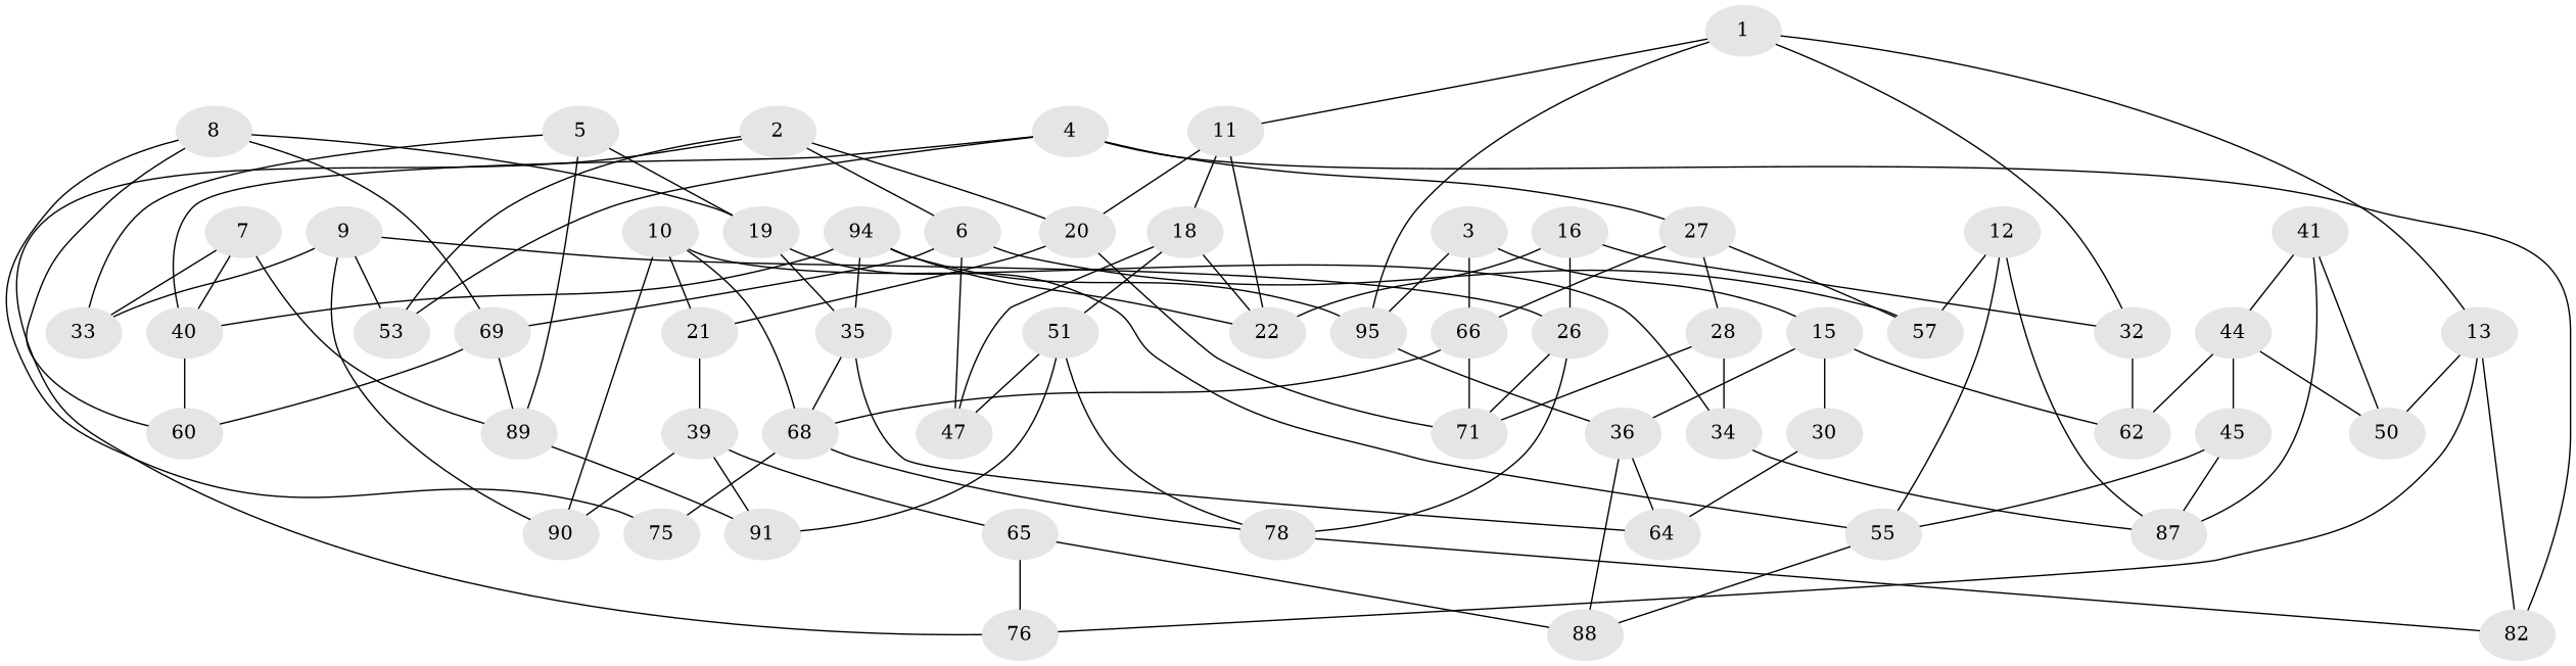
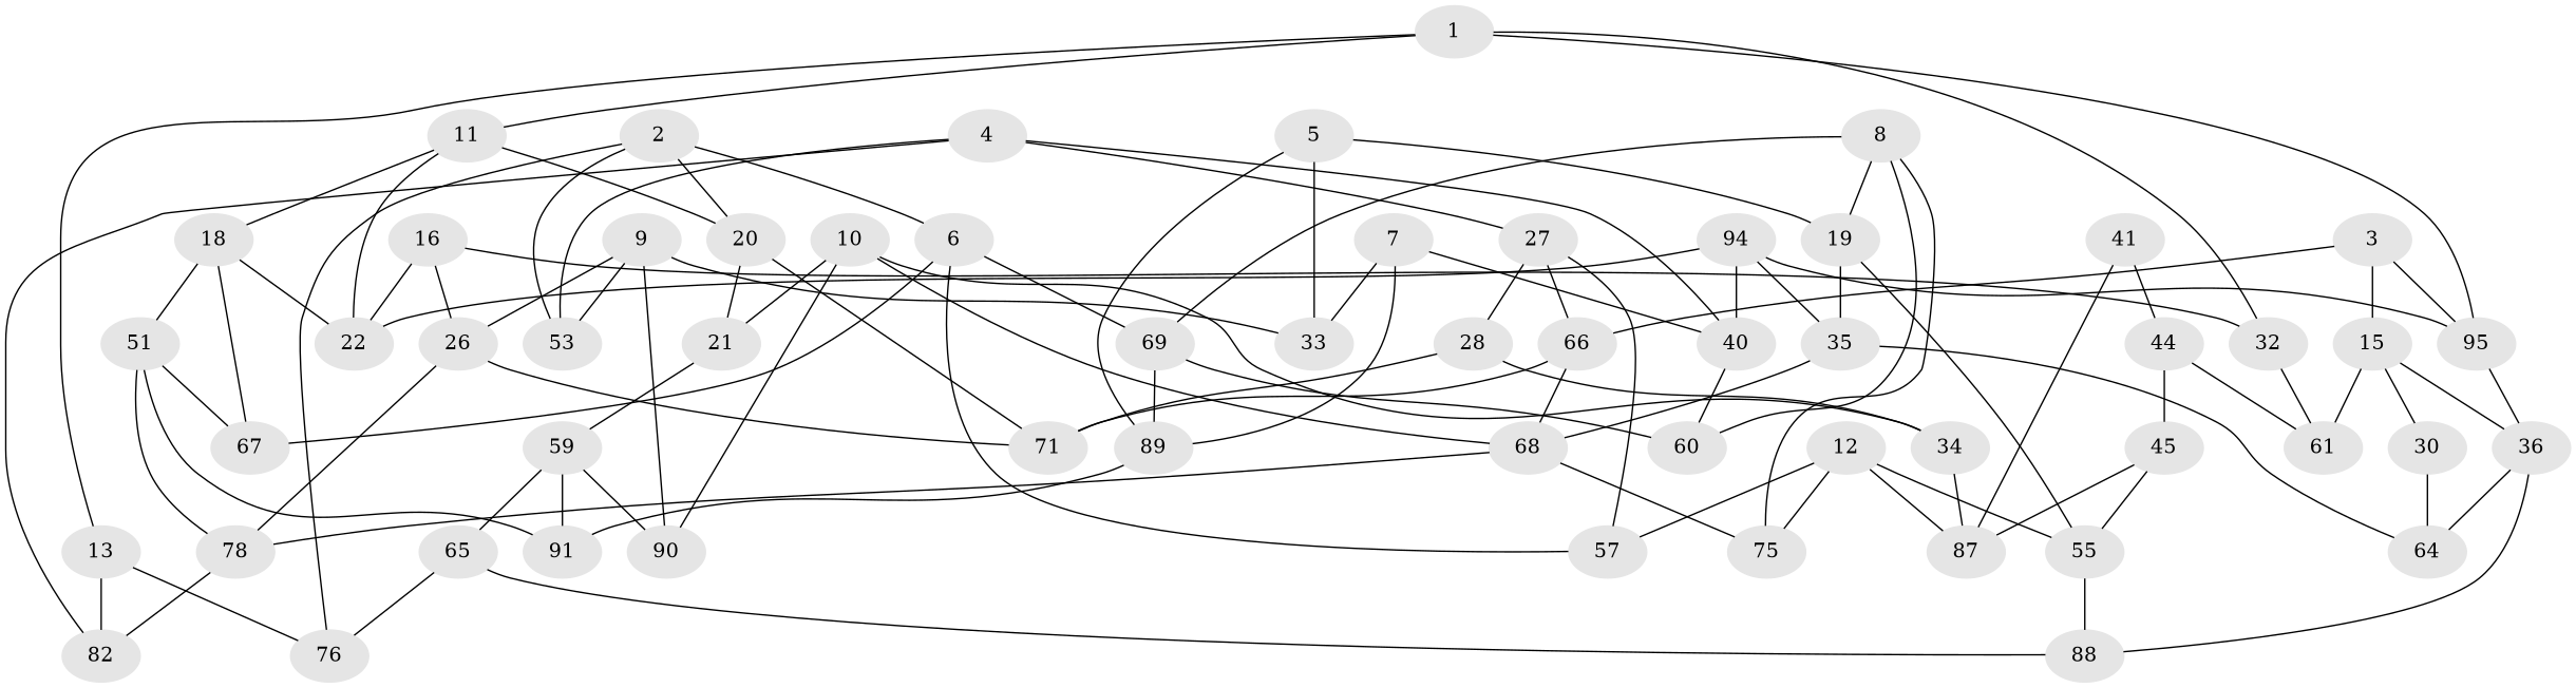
  graph {
    node [color=gray90 style=filled]
    1 [super="+38"]
    11 [super="+63"]
    13 [super="+17"]
    n4 [label=95 super="+46"]
    32
    20 [super="+37"]
    18 [super="+24"]
    22 [super="+74"]
    76
    82
-   50
    36 [super="+39"]
-   62
+   62 [label=61]
    2 [super="+99"]
    6 [super="+43"]
    53
    n17 [label=69 super="+97"]
    57
-   67 [label=47]
+   67
    21
    71 [super="+96"]
    15 [super="+54"]
    30
    3
    66 [super="+69"]
    68 [super="+95"]
    4 [super="+73"]
    27 [super="+58"]
    40 [super="+72"]
    28 [super="+29"]
    60
    19 [super="+52"]
    55 [super="+56"]
    35 [super="+81"]
    5
    33
    89 [super="+93"]
    91
    7 [super="+86"]
    8 [super="+100"]
    75
    9 [super="+31"]
    26 [super="+48"]
    90
    78 [super="+80"]
    10 [super="+23"]
    34 [super="+94"]
-   59 [super="+84" label=39]
+   59 [super="+84"]
    87 [super="+92"]
    51 [super="+61"]
    12 [super="+70"]
    88
    n53 [label=94 super="+83"]
    64 [super="+98"]
    16
    65 [super="+77"]
    41 [super="+47"]
    44 [super="+85"]
    45
    1 -- 11
    1 -- 13
    1 -- n4
    1 -- 32
    11 -- 20
    11 -- 18
    11 -- 22
    13 -- 76
    13 -- 82
-   13 -- 50
    n4 -- 36
    32 -- 62
    20 -- 21
    20 -- 71
    18 -- 22
    18 -- 67
    18 -- 51
    36 -- 88
    36 -- 64
    2 -- 20
    2 -- 76
    2 -- 6
    2 -- 53
    6 -- n17
    6 -- 57
    6 -- 67
    n17 -- 60
    n17 -- 89
    21 -- 59
    15 -- 36
    15 -- 62
    15 -- 30
    30 -- 64
    3 -- n4
    3 -- 15
    3 -- 66
    66 -- 71
    66 -- 68
    68 -- 75
    68 -- 78
    4 -- 82
    4 -- 53
    4 -- 27
    4 -- 40
    27 -- 57
    27 -- 66
    27 -- 28
    40 -- 60
    28 -- 71
    28 -- 34
    19 -- 55
    19 -- 35
    55 -- 88
    35 -- 68
    35 -- 64
    5 -- 19
    5 -- 33
    5 -- 89
    89 -- 91
    7 -- 40
    7 -- 33
    7 -- 89
    8 -- n17
    8 -- 60
    8 -- 19
    8 -- 75
    9 -- 53
    9 -- 33
    9 -- 26
    9 -- 90
    26 -- 71
    26 -- 78
    78 -- 82
    10 -- 21
    10 -- 68
    10 -- 90
    10 -- 34
    34 -- 87
    59 -- 91
    59 -- 90
    59 -- 65
    51 -- 67
    51 -- 91
    51 -- 78
    12 -- 57
    12 -- 55
+   12 -- 75
    12 -- 87
    n53 -- n4
    n53 -- 22
    n53 -- 40
    n53 -- 35
    16 -- 32
    16 -- 22
    16 -- 26
    65 -- 76
    65 -- 88
-   41 -- 50
    41 -- 87
    41 -- 44
-   44 -- 50
    44 -- 62
    44 -- 45
    45 -- 55
    45 -- 87
  }
